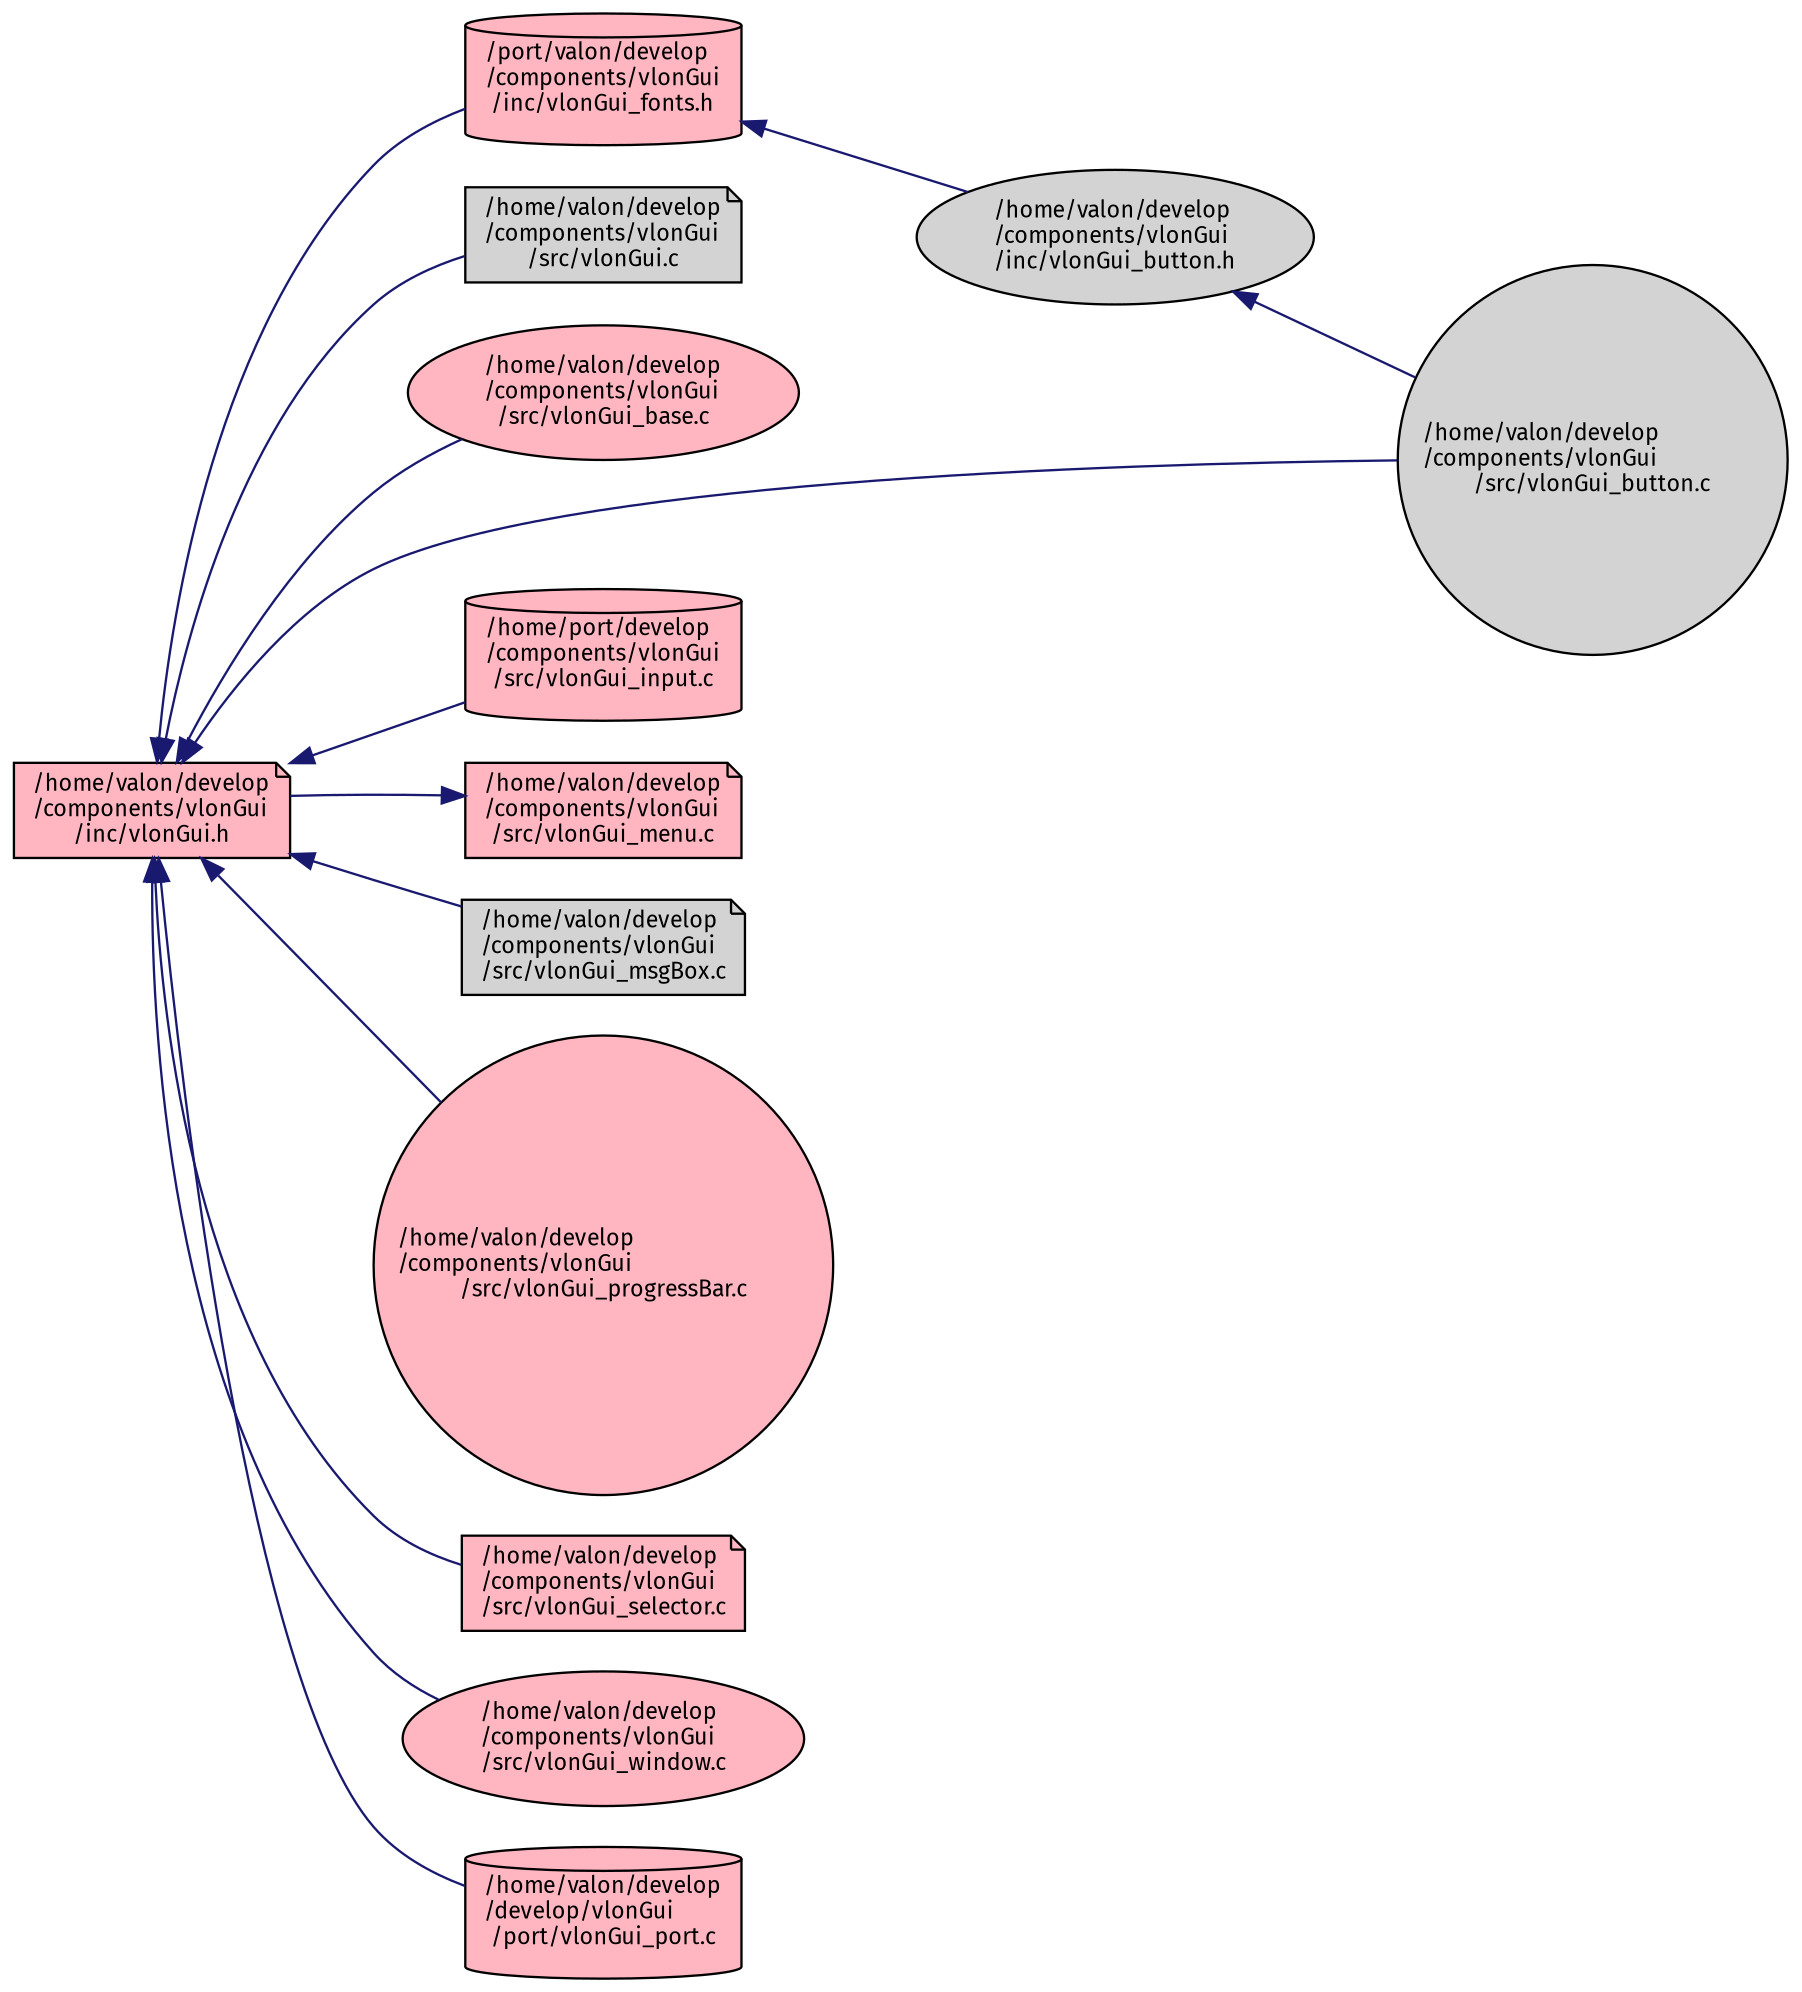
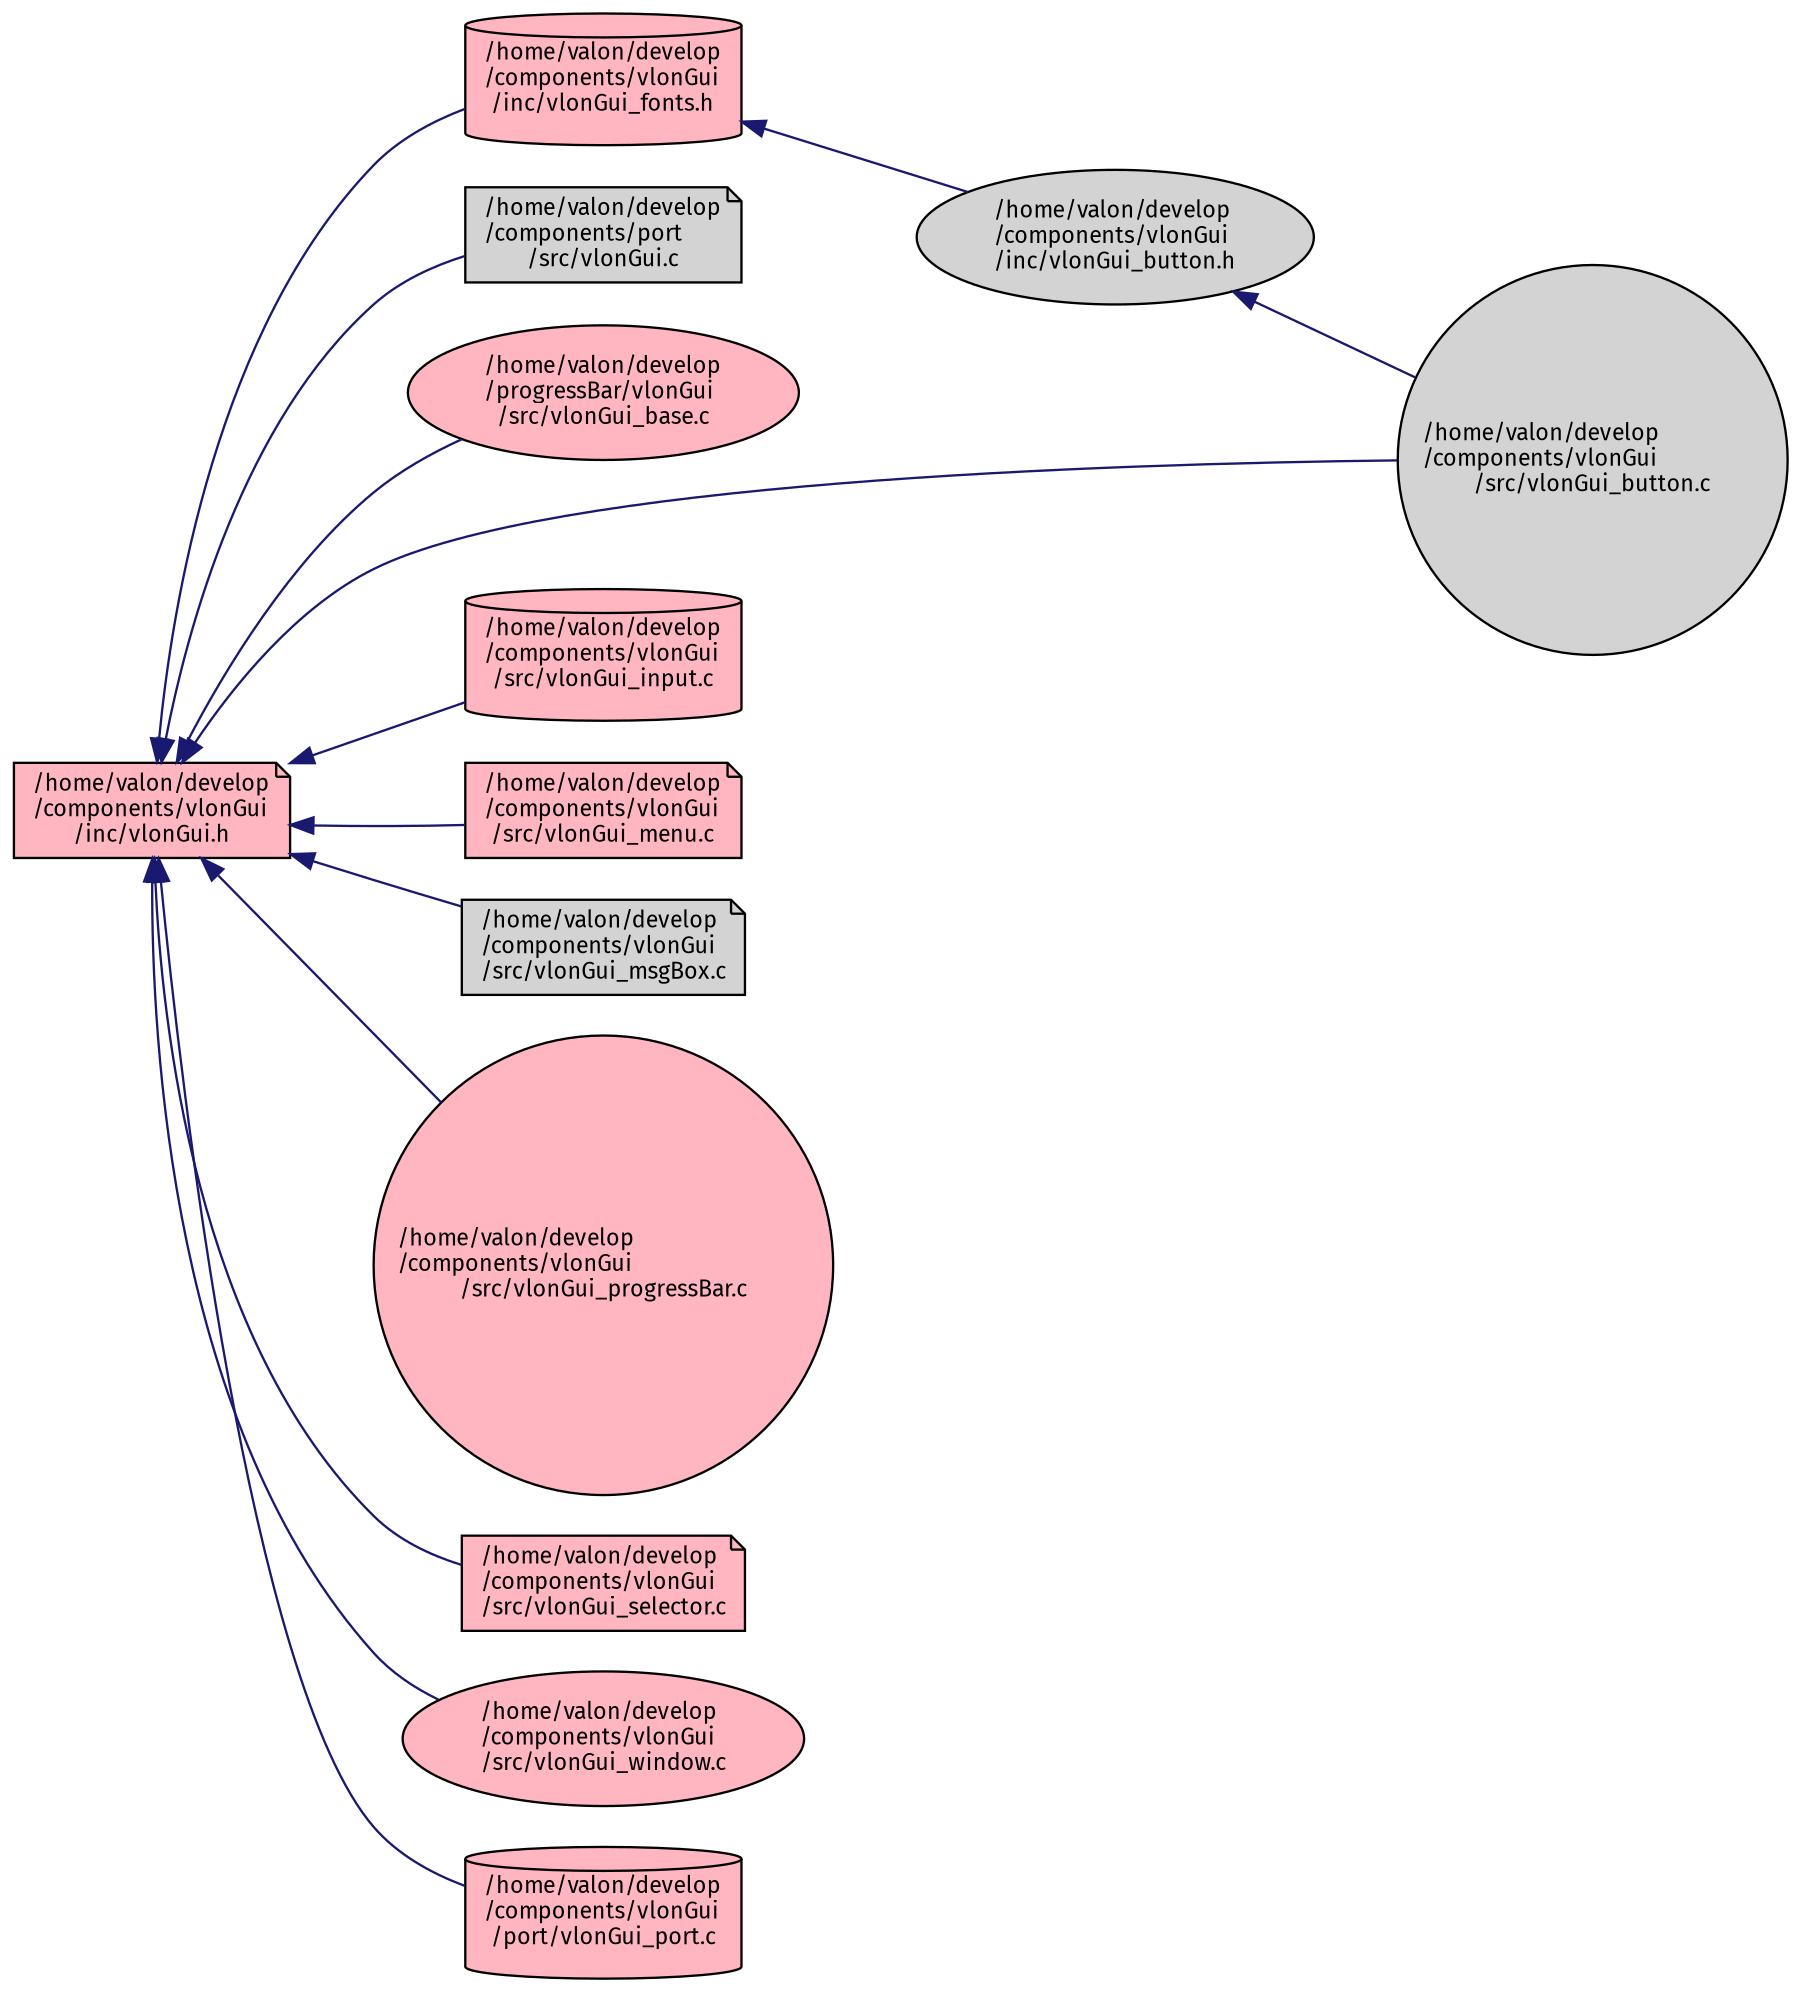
  digraph {
    fontname="Fira Sans"
    rankdir=LR
    node [color=black fillcolor=lightpink fontname="Fira Sans" fontsize=10 shape=note style=filled]
    edge [color=midnightblue dir=back fontname="Fira Sans" fontsize=10 labelfontname=Helvetica labelfontsize=10 style=solid]
-   n1 [fontcolor=black height=0.2 label="/port/valon/develop\l/components/vlonGui\l/inc/vlonGui_fonts.h" shape=cylinder width=0.4]
+   n1 [fontcolor=black height=0.2 label="/home/valon/develop\l/components/vlonGui\l/inc/vlonGui_fonts.h" shape=cylinder width=0.4]
    n2 [fillcolor=lightgrey height=0.2 label="/home/valon/develop\l/components/vlonGui\l/inc/vlonGui_button.h" shape=ellipse width=0.4]
    n3 [height=0.2 label="/home/valon/develop\l/components/vlonGui\l/inc/vlonGui.h" width=0.4]
-   n4 [fillcolor=lightgrey height=0.2 label="/home/valon/develop\l/components/vlonGui\l/src/vlonGui.c" width=0.4]
-   n5 [height=0.2 label="/home/valon/develop\l/components/vlonGui\l/src/vlonGui_base.c" shape=ellipse width=0.4]
+   n4 [fillcolor=lightgrey height=0.2 label="/home/valon/develop\l/components/port\l/src/vlonGui.c" width=0.4]
+   n5 [height=0.2 label="/home/valon/develop\l/progressBar/vlonGui\l/src/vlonGui_base.c" shape=ellipse width=0.4]
    n6 [fillcolor=lightgrey height=0.2 label="/home/valon/develop\l/components/vlonGui\l/src/vlonGui_button.c" shape=circle width=0.4]
-   n7 [height=0.2 label="/home/port/develop\l/components/vlonGui\l/src/vlonGui_input.c" shape=cylinder width=0.4]
+   n7 [height=0.2 label="/home/valon/develop\l/components/vlonGui\l/src/vlonGui_input.c" shape=cylinder width=0.4]
    n8 [height=0.2 label="/home/valon/develop\l/components/vlonGui\l/src/vlonGui_menu.c" width=0.4]
    n9 [fillcolor=lightgrey height=0.2 label="/home/valon/develop\l/components/vlonGui\l/src/vlonGui_msgBox.c" width=0.4]
    n10 [height=0.2 label="/home/valon/develop\l/components/vlonGui\l/src/vlonGui_progressBar.c" shape=circle width=0.4]
    n11 [height=0.2 label="/home/valon/develop\l/components/vlonGui\l/src/vlonGui_selector.c" width=0.4]
    n12 [height=0.2 label="/home/valon/develop\l/components/vlonGui\l/src/vlonGui_window.c" shape=ellipse width=0.4]
-   n13 [height=0.2 label="/home/valon/develop\l/develop/vlonGui\l/port/vlonGui_port.c" shape=cylinder width=0.4]
+   n13 [height=0.2 label="/home/valon/develop\l/components/vlonGui\l/port/vlonGui_port.c" shape=cylinder width=0.4]
    n1 -> n2
    n2 -> n6
    n3 -> n1
    n3 -> n4
    n3 -> n5
    n3 -> n6
    n3 -> n7
-   n8 -> n3
+   n3 -> n8
    n3 -> n9
    n3 -> n10
    n3 -> n11
    n3 -> n12
    n3 -> n13
  }
